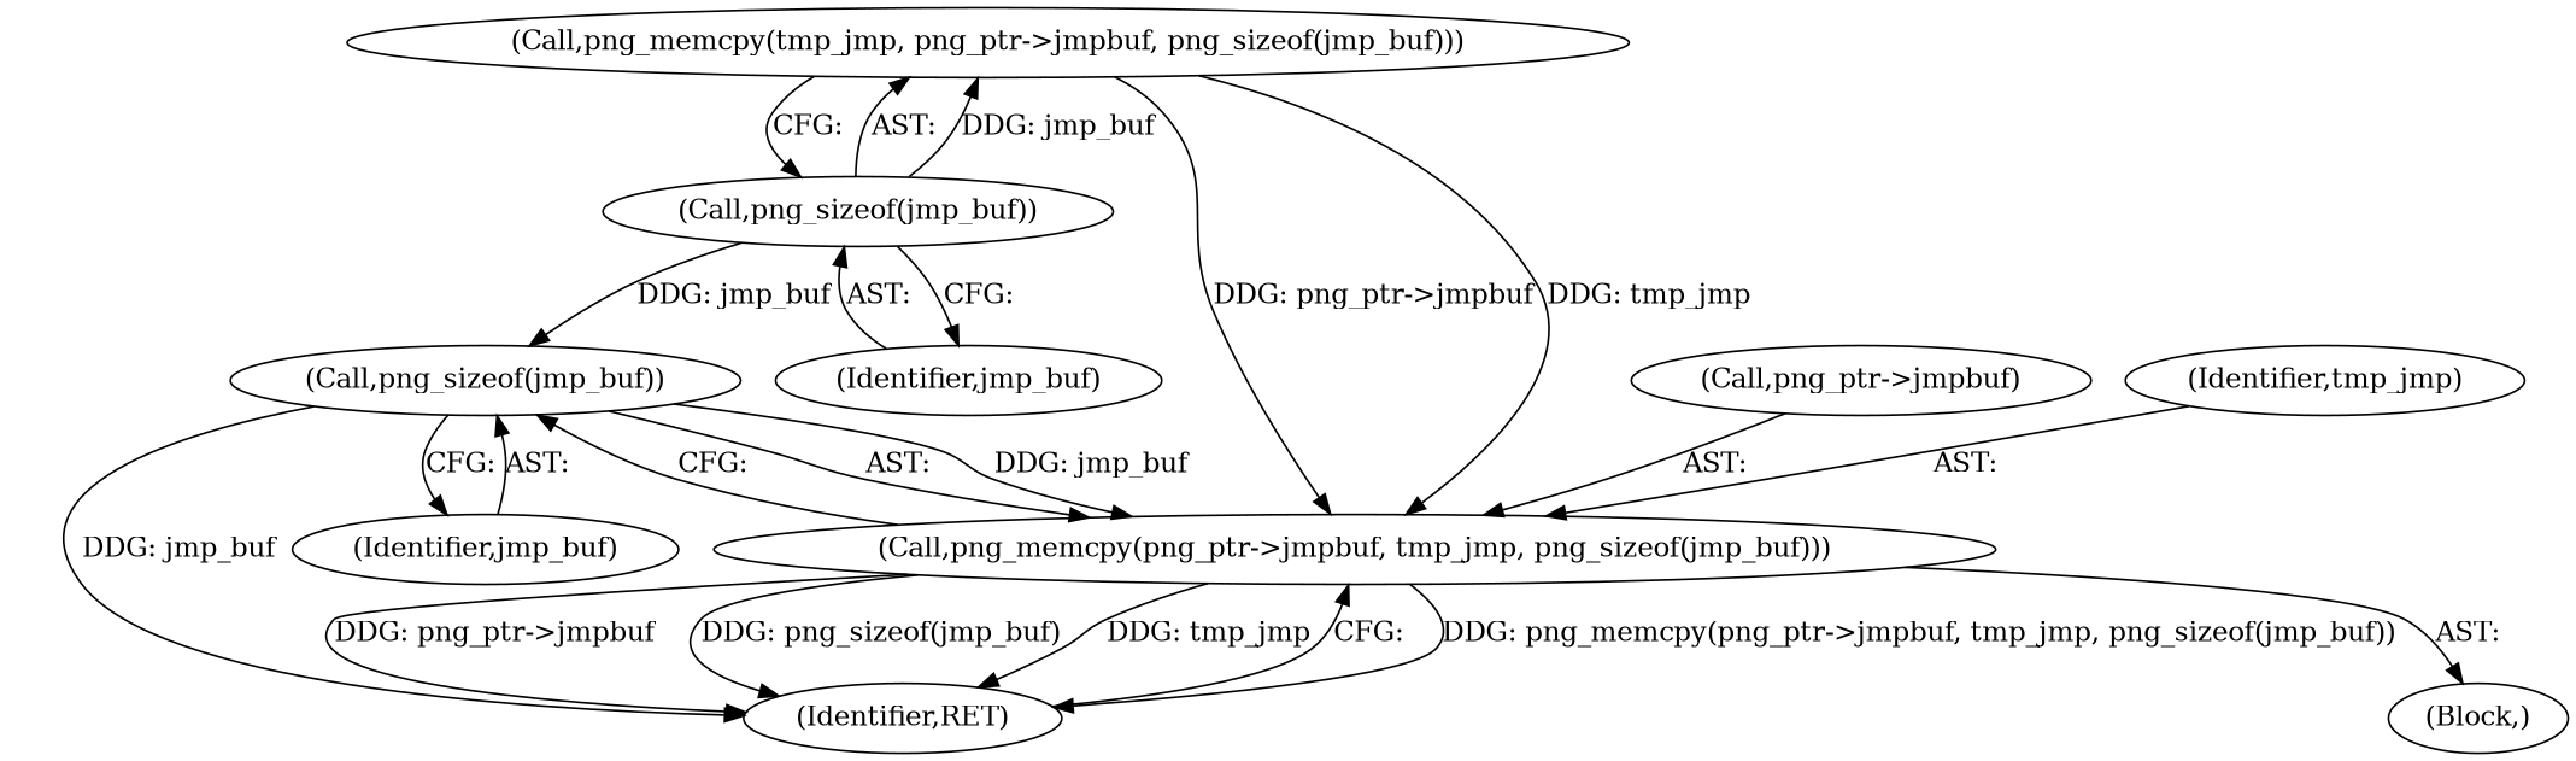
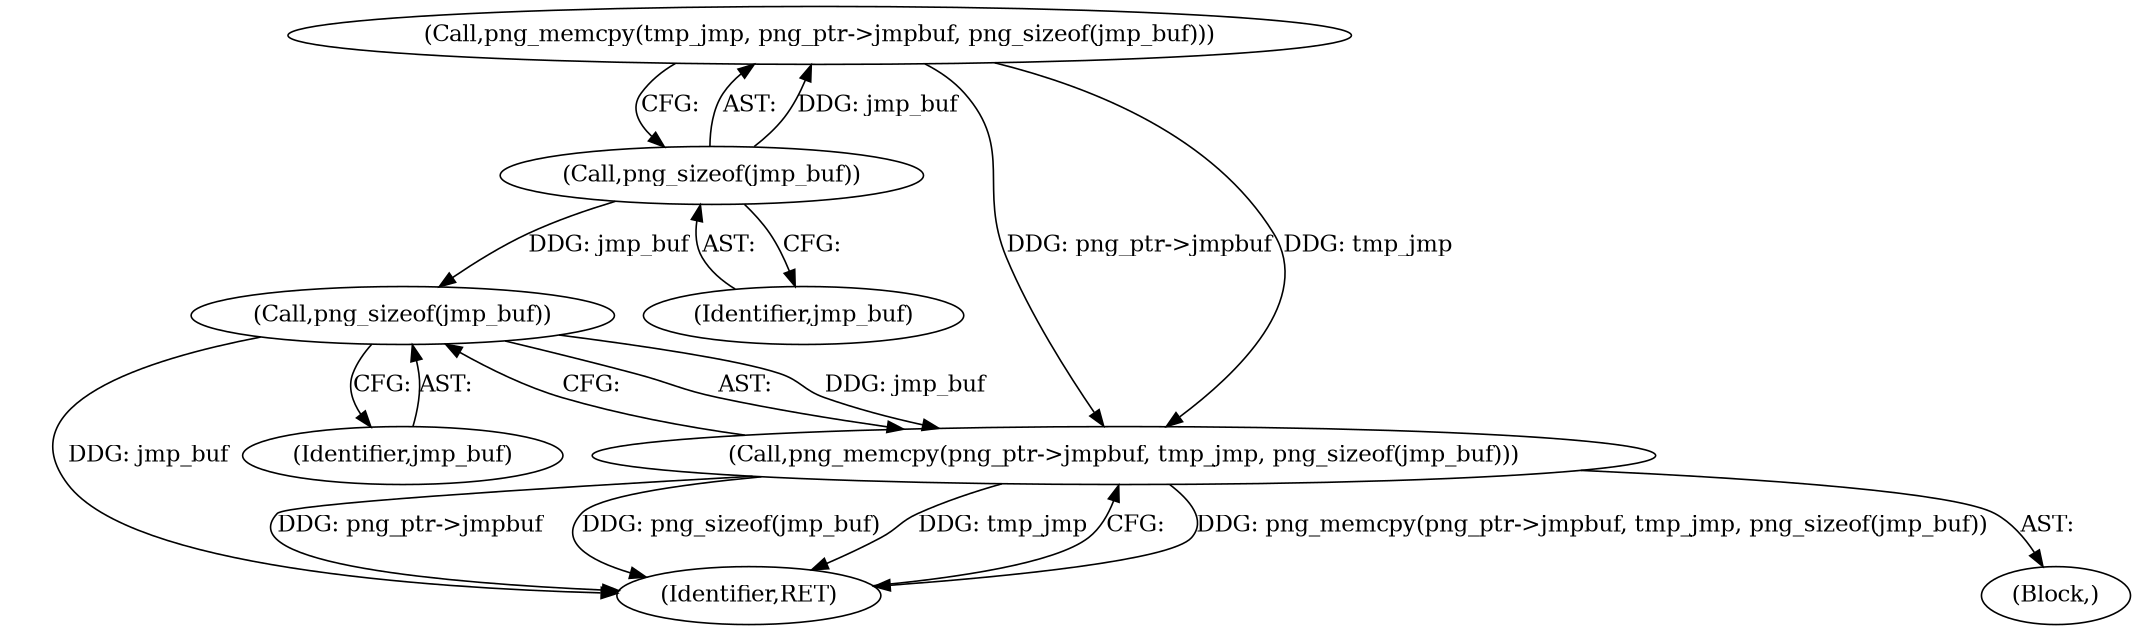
  digraph {
    n1 [label="(Call,png_sizeof(jmp_buf))"]
    n2 [label="(Call,png_memcpy(png_ptr->jmpbuf, tmp_jmp, png_sizeof(jmp_buf)))"]
    n3 [label="(Identifier,jmp_buf)"]
    n4 [label="(Identifier,RET)"]
    n5 [label="(Block,)"]
    n6 [label="(Call,png_sizeof(jmp_buf))"]
    n7 [label="(Identifier,jmp_buf)"]
    n8 [label="(Call,png_memcpy(tmp_jmp, png_ptr->jmpbuf, png_sizeof(jmp_buf)))"]
-   n9 [label="(Call,png_ptr->jmpbuf)"]
-   n10 [label="(Identifier,tmp_jmp)"]
    n1 -> n2 [label="AST: "]
    n1 -> n2 [label="DDG: jmp_buf"]
    n1 -> n3 [label="CFG: "]
    n1 -> n4 [label="DDG: jmp_buf"]
    n2 -> n1 [label="CFG: "]
    n2 -> n4 [label="DDG: png_memcpy(png_ptr->jmpbuf, tmp_jmp, png_sizeof(jmp_buf))"]
    n2 -> n4 [label="DDG: png_ptr->jmpbuf"]
    n2 -> n4 [label="DDG: png_sizeof(jmp_buf)"]
    n2 -> n4 [label="DDG: tmp_jmp"]
    n2 -> n5 [label="AST: "]
    n3 -> n1 [label="AST: "]
    n4 -> n2 [label="CFG: "]
    n6 -> n1 [label="DDG: jmp_buf"]
    n6 -> n7 [label="CFG: "]
    n6 -> n8 [label="AST: "]
    n6 -> n8 [label="DDG: jmp_buf"]
    n7 -> n6 [label="AST: "]
    n8 -> n2 [label="DDG: png_ptr->jmpbuf"]
    n8 -> n2 [label="DDG: tmp_jmp"]
    n8 -> n6 [label="CFG: "]
-   n9 -> n2 [label="AST: "]
-   n10 -> n2 [label="AST: "]
  }
